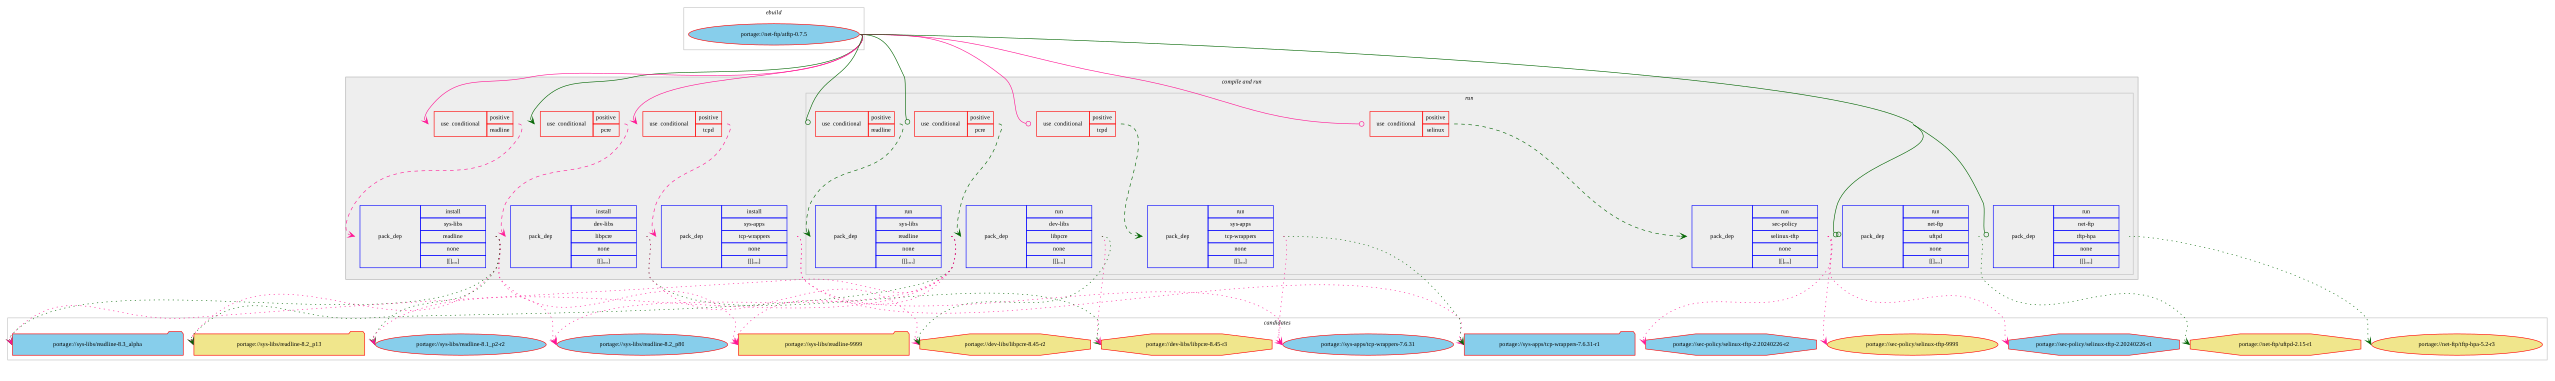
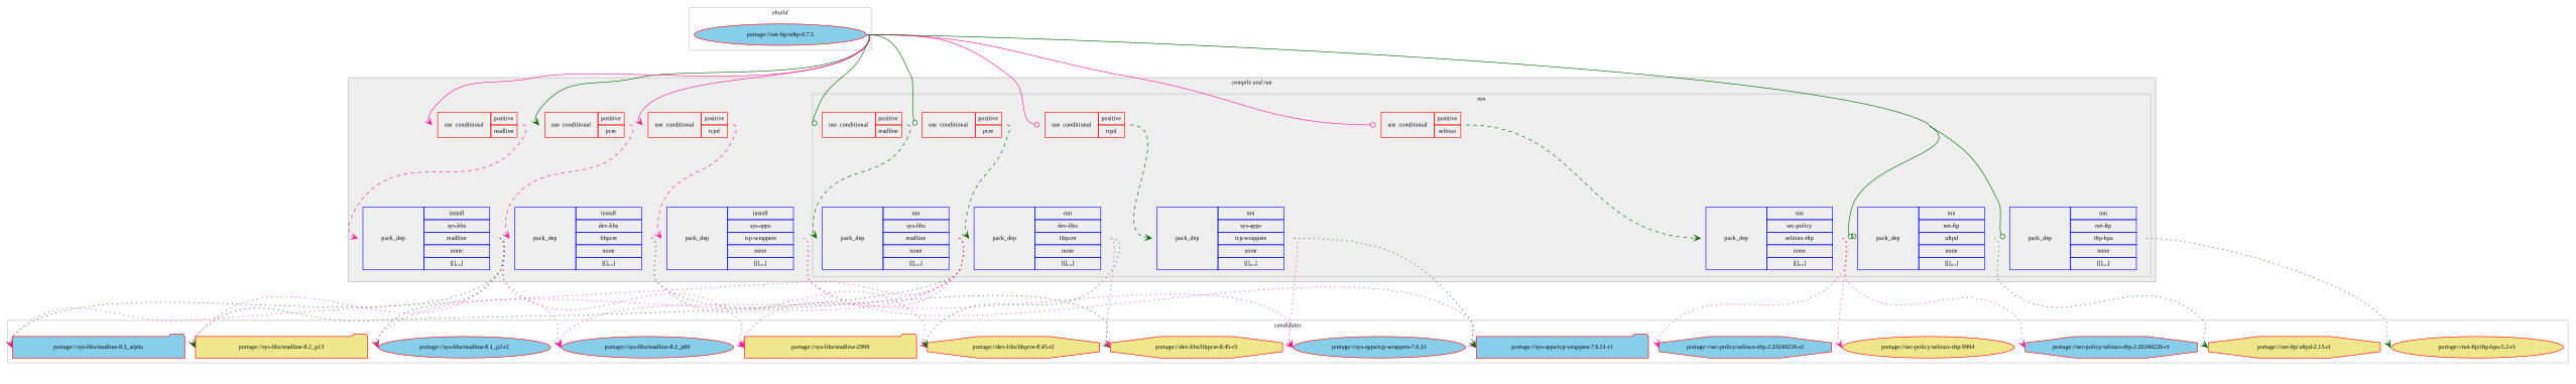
  digraph {
    compound=true
    concentrate=true
    fontname="Liberation Serif"
    fontsize=10
    newrank=true
    rankdir=TB
    ranksep=1.5
    node [color=red fontname="Liberation Serif" fontsize=10 shape=none]
    edge [arrowhead=vee color=deeppink fontname="Liberation Serif" headport=w style=dotted tailport=e weight=100]
    n1 [fillcolor=skyblue label="portage://net-ftp/atftp-0.7.5" shape=ellipse style=filled width=4]
    n2 [color=blue label=<<TABLE BORDER="0" CELLBORDER="1" CELLSPACING="0" CELLPADDING="4" WIDTH="220"><TR><TD ROWSPAN="6" CELLPADDING="30">pack_dep</TD></TR><TR><TD WIDTH="110">install</TD></TR><TR><TD>dev-libs</TD></TR><TR><TD>libpcre</TD></TR><TR><TD>none</TD></TR><TR><TD>[[],,,,]</TD></TR></TABLE>>]
    n3 [label=<<TABLE BORDER="0" CELLBORDER="1" CELLSPACING="0" CELLPADDING="4"><TR><TD ROWSPAN="3" CELLPADDING="10">use_conditional</TD></TR><TR><TD>positive</TD></TR><TR><TD>pcre</TD></TR></TABLE>>]
    n4 [color=blue label=<<TABLE BORDER="0" CELLBORDER="1" CELLSPACING="0" CELLPADDING="4" WIDTH="220"><TR><TD ROWSPAN="6" CELLPADDING="30">pack_dep</TD></TR><TR><TD WIDTH="110">install</TD></TR><TR><TD>sys-libs</TD></TR><TR><TD>readline</TD></TR><TR><TD>none</TD></TR><TR><TD>[[],,,,]</TD></TR></TABLE>>]
    n5 [label=<<TABLE BORDER="0" CELLBORDER="1" CELLSPACING="0" CELLPADDING="4"><TR><TD ROWSPAN="3" CELLPADDING="10">use_conditional</TD></TR><TR><TD>positive</TD></TR><TR><TD>readline</TD></TR></TABLE>>]
    n6 [color=blue label=<<TABLE BORDER="0" CELLBORDER="1" CELLSPACING="0" CELLPADDING="4" WIDTH="220"><TR><TD ROWSPAN="6" CELLPADDING="30">pack_dep</TD></TR><TR><TD WIDTH="110">install</TD></TR><TR><TD>sys-apps</TD></TR><TR><TD>tcp-wrappers</TD></TR><TR><TD>none</TD></TR><TR><TD>[[],,,,]</TD></TR></TABLE>>]
    n7 [label=<<TABLE BORDER="0" CELLBORDER="1" CELLSPACING="0" CELLPADDING="4"><TR><TD ROWSPAN="3" CELLPADDING="10">use_conditional</TD></TR><TR><TD>positive</TD></TR><TR><TD>tcpd</TD></TR></TABLE>>]
    n8 [color=blue label=<<TABLE BORDER="0" CELLBORDER="1" CELLSPACING="0" CELLPADDING="4" WIDTH="220"><TR><TD ROWSPAN="6" CELLPADDING="30">pack_dep</TD></TR><TR><TD WIDTH="110">run</TD></TR><TR><TD>dev-libs</TD></TR><TR><TD>libpcre</TD></TR><TR><TD>none</TD></TR><TR><TD>[[],,,,]</TD></TR></TABLE>>]
    n9 [label=<<TABLE BORDER="0" CELLBORDER="1" CELLSPACING="0" CELLPADDING="4"><TR><TD ROWSPAN="3" CELLPADDING="10">use_conditional</TD></TR><TR><TD>positive</TD></TR><TR><TD>pcre</TD></TR></TABLE>>]
    n10 [color=blue label=<<TABLE BORDER="0" CELLBORDER="1" CELLSPACING="0" CELLPADDING="4" WIDTH="220"><TR><TD ROWSPAN="6" CELLPADDING="30">pack_dep</TD></TR><TR><TD WIDTH="110">run</TD></TR><TR><TD>sys-libs</TD></TR><TR><TD>readline</TD></TR><TR><TD>none</TD></TR><TR><TD>[[],,,,]</TD></TR></TABLE>>]
    n11 [label=<<TABLE BORDER="0" CELLBORDER="1" CELLSPACING="0" CELLPADDING="4"><TR><TD ROWSPAN="3" CELLPADDING="10">use_conditional</TD></TR><TR><TD>positive</TD></TR><TR><TD>readline</TD></TR></TABLE>>]
    n12 [color=blue label=<<TABLE BORDER="0" CELLBORDER="1" CELLSPACING="0" CELLPADDING="4" WIDTH="220"><TR><TD ROWSPAN="6" CELLPADDING="30">pack_dep</TD></TR><TR><TD WIDTH="110">run</TD></TR><TR><TD>sec-policy</TD></TR><TR><TD>selinux-tftp</TD></TR><TR><TD>none</TD></TR><TR><TD>[[],,,,]</TD></TR></TABLE>>]
    n13 [label=<<TABLE BORDER="0" CELLBORDER="1" CELLSPACING="0" CELLPADDING="4"><TR><TD ROWSPAN="3" CELLPADDING="10">use_conditional</TD></TR><TR><TD>positive</TD></TR><TR><TD>selinux</TD></TR></TABLE>>]
    n14 [color=blue label=<<TABLE BORDER="0" CELLBORDER="1" CELLSPACING="0" CELLPADDING="4" WIDTH="220"><TR><TD ROWSPAN="6" CELLPADDING="30">pack_dep</TD></TR><TR><TD WIDTH="110">run</TD></TR><TR><TD>sys-apps</TD></TR><TR><TD>tcp-wrappers</TD></TR><TR><TD>none</TD></TR><TR><TD>[[],,,,]</TD></TR></TABLE>>]
    n15 [label=<<TABLE BORDER="0" CELLBORDER="1" CELLSPACING="0" CELLPADDING="4"><TR><TD ROWSPAN="3" CELLPADDING="10">use_conditional</TD></TR><TR><TD>positive</TD></TR><TR><TD>tcpd</TD></TR></TABLE>>]
    n16 [color=blue label=<<TABLE BORDER="0" CELLBORDER="1" CELLSPACING="0" CELLPADDING="4" WIDTH="220"><TR><TD ROWSPAN="6" CELLPADDING="30">pack_dep</TD></TR><TR><TD WIDTH="110">run</TD></TR><TR><TD>net-ftp</TD></TR><TR><TD>tftp-hpa</TD></TR><TR><TD>none</TD></TR><TR><TD>[[],,,,]</TD></TR></TABLE>>]
    n17 [color=blue label=<<TABLE BORDER="0" CELLBORDER="1" CELLSPACING="0" CELLPADDING="4" WIDTH="220"><TR><TD ROWSPAN="6" CELLPADDING="30">pack_dep</TD></TR><TR><TD WIDTH="110">run</TD></TR><TR><TD>net-ftp</TD></TR><TR><TD>uftpd</TD></TR><TR><TD>none</TD></TR><TR><TD>[[],,,,]</TD></TR></TABLE>>]
-   n18 [fillcolor=khaki label="portage://sys-libs/readline-9999" shape=folder style=filled width=4]
+   n18 [fillcolor=khaki label="portage://sys-libs/readline-2999" shape=folder style=filled width=4]
    n19 [fillcolor=skyblue label="portage://sys-libs/readline-8.3_alpha" shape=folder style=filled width=4]
    n20 [fillcolor=khaki label="portage://sys-libs/readline-8.2_p13" shape=folder style=filled width=4]
    n21 [fillcolor=skyblue label="portage://sys-libs/readline-8.2_p80" shape=ellipse style=filled width=4]
    n22 [fillcolor=skyblue label="portage://sys-libs/readline-8.1_p2-r2" shape=ellipse style=filled width=4]
    n23 [fillcolor=khaki label="portage://dev-libs/libpcre-8.45-r3" shape=octagon style=filled width=4]
    n24 [fillcolor=khaki label="portage://dev-libs/libpcre-8.45-r2" shape=octagon style=filled width=4]
    n25 [fillcolor=skyblue label="portage://sys-apps/tcp-wrappers-7.6.31-r1" shape=folder style=filled width=4]
    n26 [fillcolor=skyblue label="portage://sys-apps/tcp-wrappers-7.6.31" shape=ellipse style=filled width=4]
-   n27 [fillcolor=khaki label="portage://sec-policy/selinux-tftp-9999" shape=ellipse style=filled width=4]
+   n27 [fillcolor=khaki label="portage://sec-policy/selinux-tftp-9994" shape=ellipse style=filled width=4]
    n28 [fillcolor=skyblue label="portage://sec-policy/selinux-tftp-2.20240226-r2" shape=octagon style=filled width=4]
    n29 [fillcolor=skyblue label="portage://sec-policy/selinux-tftp-2.20240226-r1" shape=octagon style=filled width=4]
    n30 [fillcolor=khaki label="portage://net-ftp/tftp-hpa-5.2-r3" shape=ellipse style=filled width=4]
    n31 [fillcolor=khaki label="portage://net-ftp/uftpd-2.15-r1" shape=octagon style=filled width=4]
    subgraph cluster_1 {
      color=gray
      label=<<i>ebuild</i>>
      n1
    }
    subgraph cluster_2 {
      color=gray
      label=<<i>dependencies</i>>
      subgraph cluster_3 {
        color=gray
        fillcolor="#eeeeee"
        label=<<i>compile</i>>
        style=filled
        subgraph sub_4 {
          color=gray
          fillcolor="#eeeeee"
          label=<<i>compile</i>>
          style=filled
          n3
          subgraph sub_5 {
            color=gray
            fillcolor="#eeeeee"
            label=<<i>compile</i>>
            style=filled
            n2
          }
        }
        subgraph sub_6 {
          color=gray
          fillcolor="#eeeeee"
          label=<<i>compile</i>>
          style=filled
          n5
          subgraph sub_7 {
            color=gray
            fillcolor="#eeeeee"
            label=<<i>compile</i>>
            style=filled
            n4
          }
        }
        subgraph sub_8 {
          color=gray
          fillcolor="#eeeeee"
          label=<<i>compile</i>>
          style=filled
          n7
          subgraph sub_9 {
            color=gray
            fillcolor="#eeeeee"
            label=<<i>compile</i>>
            style=filled
            n6
          }
        }
      }
      subgraph cluster_10 {
        color=gray
        fillcolor="#eeeeee"
        label=<<i>compile and run</i>>
        style=filled
      }
      subgraph cluster_11 {
        color=gray
        fillcolor="#eeeeee"
        label=<<i>run</i>>
        style=filled
        subgraph sub_12 {
          color=gray
          fillcolor="#eeeeee"
          label=<<i>run</i>>
          style=filled
          n9
          subgraph sub_13 {
            color=gray
            fillcolor="#eeeeee"
            label=<<i>run</i>>
            style=filled
            n8
          }
        }
        subgraph sub_14 {
          color=gray
          fillcolor="#eeeeee"
          label=<<i>run</i>>
          style=filled
          n11
          subgraph sub_15 {
            color=gray
            fillcolor="#eeeeee"
            label=<<i>run</i>>
            style=filled
            n10
          }
        }
        subgraph sub_16 {
          color=gray
          fillcolor="#eeeeee"
          label=<<i>run</i>>
          style=filled
          n13
          subgraph sub_17 {
            color=gray
            fillcolor="#eeeeee"
            label=<<i>run</i>>
            style=filled
            n12
          }
        }
        subgraph sub_18 {
          color=gray
          fillcolor="#eeeeee"
          label=<<i>run</i>>
          style=filled
          n15
          subgraph sub_19 {
            color=gray
            fillcolor="#eeeeee"
            label=<<i>run</i>>
            style=filled
            n14
          }
        }
        subgraph sub_20 {
          color=gray
          fillcolor="#eeeeee"
          label=<<i>run</i>>
          style=filled
          n16
        }
        subgraph sub_21 {
          color=gray
          fillcolor="#eeeeee"
          label=<<i>run</i>>
          style=filled
          n17
        }
      }
    }
    subgraph cluster_22 {
      color=gray
      label=<<i>candidates</i>>
      rank=same
      subgraph sub_23 {
        color=black
        label=<<i>candidates</i>>
        nodesep=1
        rank=same
        n18
        n19
        n20
        n21
        n22
      }
      subgraph sub_24 {
        color=black
        label=<<i>candidates</i>>
        nodesep=1
        rank=same
        n23
        n24
      }
      subgraph sub_25 {
        color=black
        label=<<i>candidates</i>>
        nodesep=1
        rank=same
        n25
        n26
      }
      subgraph sub_26 {
        color=black
        label=<<i>candidates</i>>
        nodesep=1
        rank=same
        n23
        n24
      }
      subgraph sub_27 {
        color=black
        label=<<i>candidates</i>>
        nodesep=1
        rank=same
        n18
        n19
        n20
        n21
        n22
      }
      subgraph sub_28 {
        color=black
        label=<<i>candidates</i>>
        nodesep=1
        rank=same
        n27
        n28
        n29
      }
      subgraph sub_29 {
        color=black
        label=<<i>candidates</i>>
        nodesep=1
        rank=same
        n25
        n26
      }
      subgraph sub_30 {
        color=black
        label=<<i>candidates</i>>
        nodesep=1
        rank=same
        n30
      }
      subgraph sub_31 {
        color=black
        label=<<i>candidates</i>>
        nodesep=1
        rank=same
        n31
      }
    }
    n1 -> n3 [color=darkgreen style=solid weight=20]
    n1 -> n5 [style=solid weight=20]
    n1 -> n7 [style=solid weight=20]
    n1 -> n9 [arrowhead=odot color=darkgreen style=solid weight=20]
    n1 -> n11 [arrowhead=odot color=darkgreen style=solid weight=20]
    n1 -> n13 [arrowhead=odot style=solid weight=20]
    n1 -> n15 [arrowhead=odot style=solid weight=20]
    n1 -> n16 [arrowhead=odot color=darkgreen style=solid weight=20]
    n1 -> n17 [arrowhead=odot color=darkgreen style=solid weight=20]
    n2 -> n23 [color=darkgreen]
    n2 -> n24
    n3 -> n2 [style=dashed weight=20]
    n4 -> n18
    n4 -> n19 [color=darkgreen]
    n4 -> n20
    n4 -> n21
    n4 -> n22 [color=darkgreen]
    n5 -> n4 [style=dashed weight=20]
    n6 -> n25
    n6 -> n26
    n7 -> n6 [style=dashed weight=20]
    n8 -> n23
    n8 -> n24 [color=darkgreen]
    n9 -> n8 [color=darkgreen style=dashed weight=20]
    n10 -> n18
    n10 -> n19
    n10 -> n20 [color=darkgreen]
    n10 -> n21
    n10 -> n22
    n11 -> n10 [color=darkgreen style=dashed weight=20]
    n12 -> n27
    n12 -> n28
    n12 -> n29
    n13 -> n12 [color=darkgreen style=dashed weight=20]
    n14 -> n25 [color=darkgreen]
    n14 -> n26
    n15 -> n14 [color=darkgreen style=dashed weight=20]
    n16 -> n30 [color=darkgreen]
    n17 -> n31 [color=darkgreen]
  }
